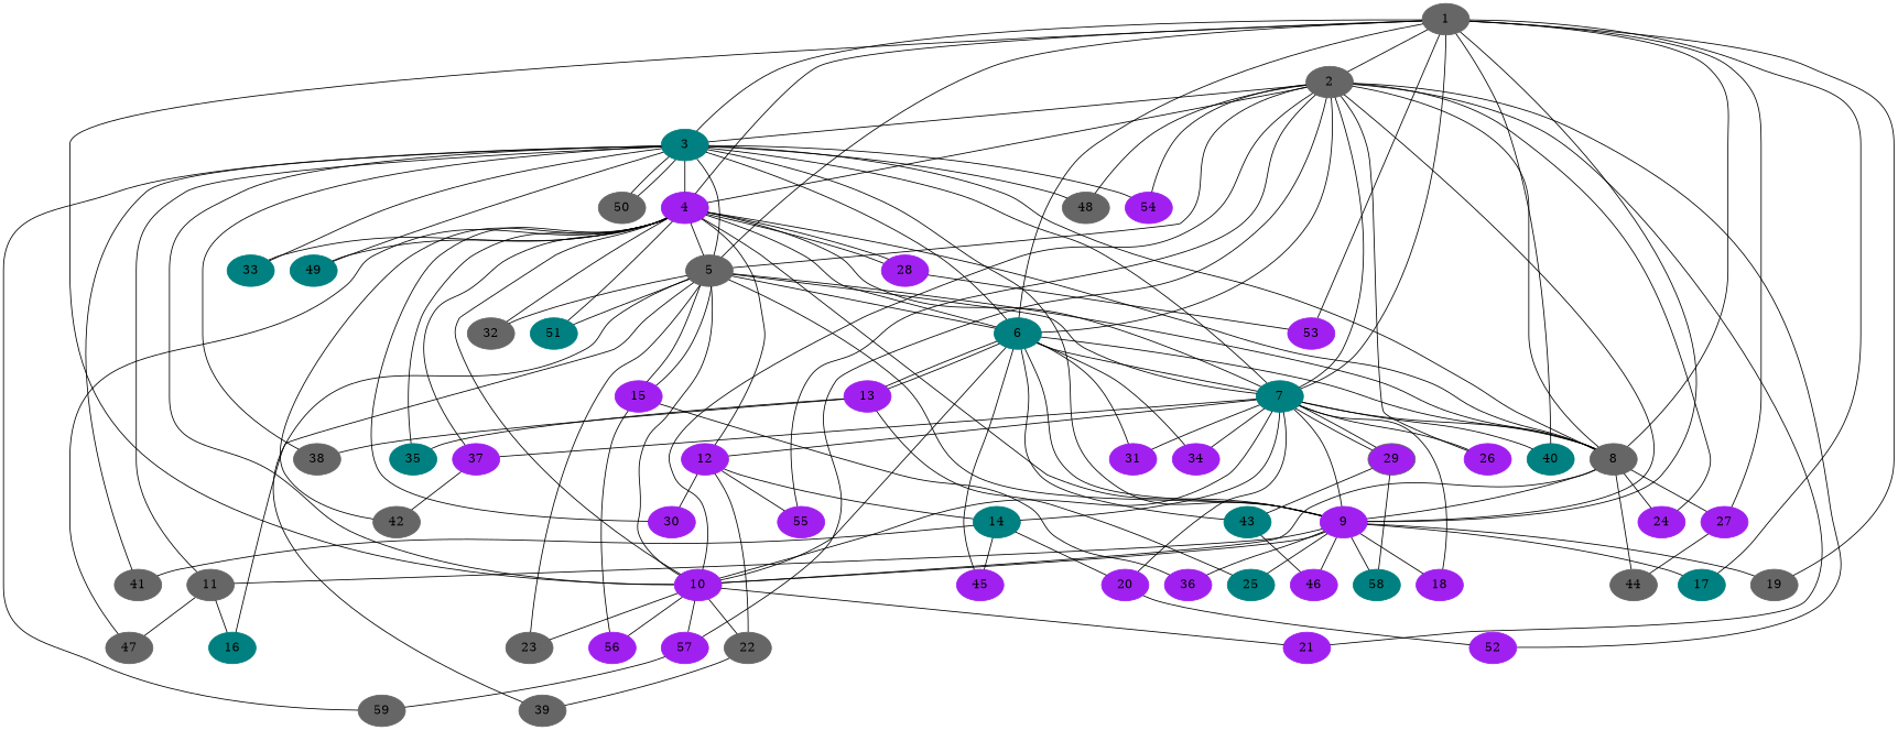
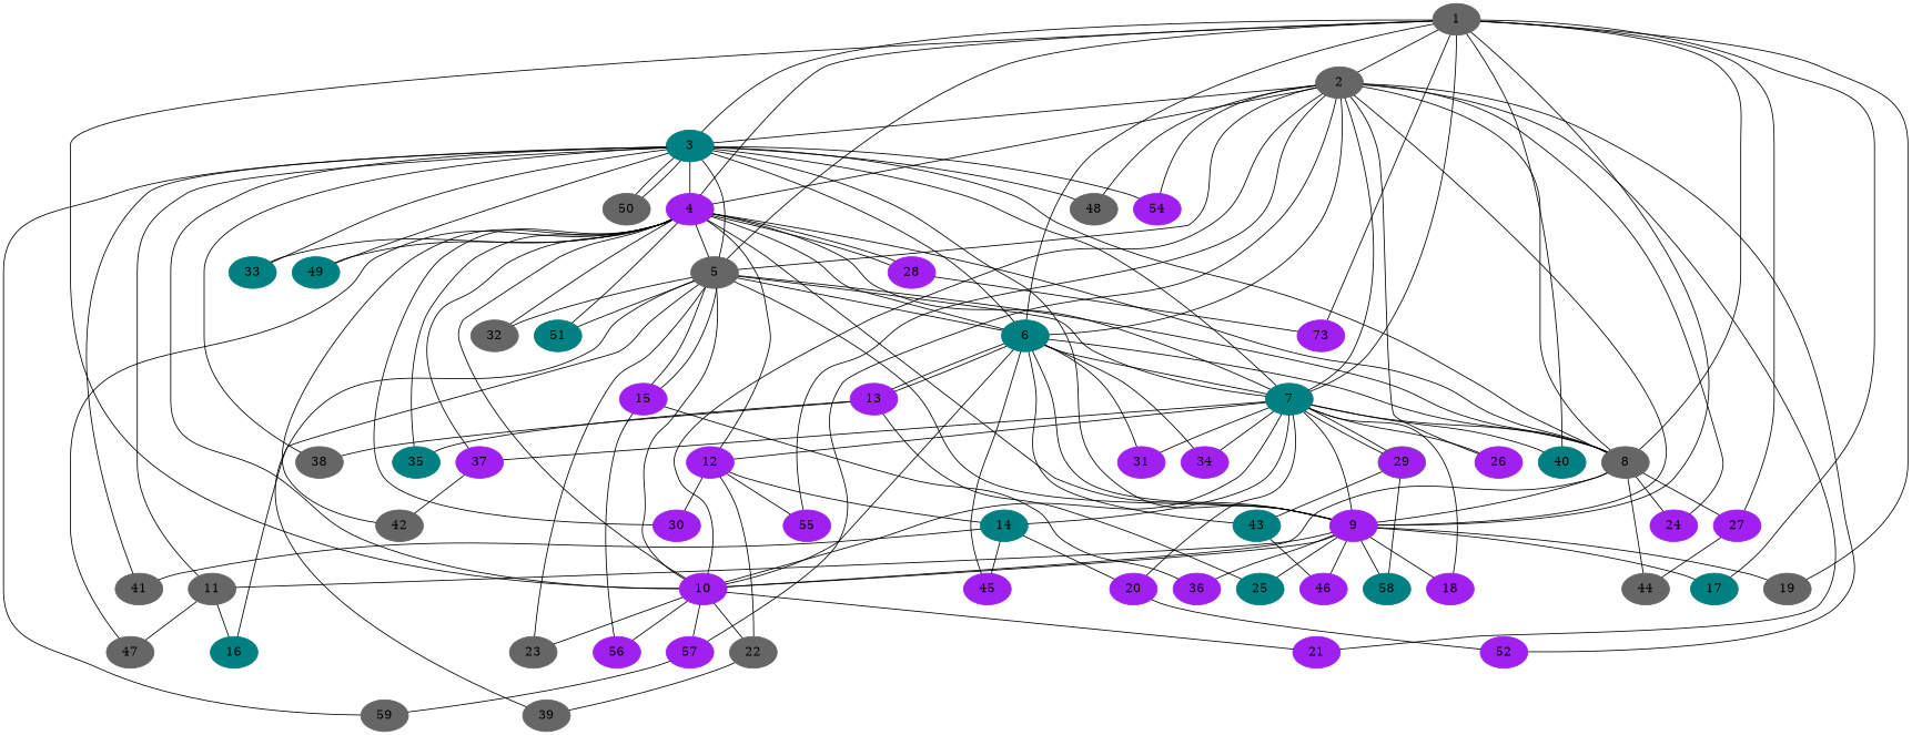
  graph {
    node [color=purple style=filled]
    1 [color=gray40]
    2 [color=gray40]
    3 [color=teal]
    4
    5 [color=gray40]
    6 [color=teal]
    7 [color=teal]
    8 [color=gray40]
    9
    10
    17 [color=teal]
    19 [color=gray40]
    27
    40 [color=teal]
-   53
+   53 [label=73]
    21
    24
    26
    48 [color=gray40]
    52
    54
    55
    57
    11 [color=gray40]
    33 [color=teal]
    38 [color=gray40]
    41 [color=gray40]
    49 [color=teal]
    50 [color=gray40]
    59 [color=gray40]
    12
    28
    30
    32 [color=gray40]
    35 [color=teal]
    37
    42 [color=gray40]
    47 [color=gray40]
    51 [color=teal]
    15
    16 [color=teal]
    23 [color=gray40]
    39 [color=gray40]
    13
    31
    34
    43 [color=teal]
    45
    14 [color=teal]
    18
    20
    29 [color=gray40 fillcolor=purple]
    44 [color=gray40]
    25 [color=teal]
    36
    46
    58 [color=teal]
    22 [color=gray40]
    56
    1 -- 2
    1 -- 3
    1 -- 4
    1 -- 5
    1 -- 6
    1 -- 7
    1 -- 8
    1 -- 9
    1 -- 10
    1 -- 17
    1 -- 19
    1 -- 27
    1 -- 40
    1 -- 53
    2 -- 3
    2 -- 4
    2 -- 5
    2 -- 6
    2 -- 7
    2 -- 8
    2 -- 9
    2 -- 10
    2 -- 21
    2 -- 24
    2 -- 26
    2 -- 48
    2 -- 52
    2 -- 54
    2 -- 55
    2 -- 57
    3 -- 4
    3 -- 5
    3 -- 6
    3 -- 7
    3 -- 8
    3 -- 9
    3 -- 10
    3 -- 48
    3 -- 54
    3 -- 11
    3 -- 33
    3 -- 38
    3 -- 41
    3 -- 49
    3 -- 50
    3 -- 50
    3 -- 59
    4 -- 5
    4 -- 6
    4 -- 7
    4 -- 8
    4 -- 9
    4 -- 10
    4 -- 33
    4 -- 49
    4 -- 12
    4 -- 28
    4 -- 28
    4 -- 30
    4 -- 32
    4 -- 35
    4 -- 37
    4 -- 42
    4 -- 47
    4 -- 51
    5 -- 6
    5 -- 7
    5 -- 8
    5 -- 9
    5 -- 10
    5 -- 32
    5 -- 51
    5 -- 15
    5 -- 15
    5 -- 16
    5 -- 23
    5 -- 39
    6 -- 7
    6 -- 8
    6 -- 9
    6 -- 10
    6 -- 13
    6 -- 13
    6 -- 31
    6 -- 34
    6 -- 43
    6 -- 45
    7 -- 8
    7 -- 9
    7 -- 10
    7 -- 40
    7 -- 26
    7 -- 12
    7 -- 37
    7 -- 31
    7 -- 34
    7 -- 14
    7 -- 18
    7 -- 20
    7 -- 29
    7 -- 29
    8 -- 9
    8 -- 10
    8 -- 27
    8 -- 24
    8 -- 44
    9 -- 10
    9 -- 17
    9 -- 19
    9 -- 11
    9 -- 18
    9 -- 25
    9 -- 36
    9 -- 46
    9 -- 58
    10 -- 21
    10 -- 57
    10 -- 23
    10 -- 22
    10 -- 56
    27 -- 44
    57 -- 59
    11 -- 47
    11 -- 16
    12 -- 55
    12 -- 30
    12 -- 14
    12 -- 22
    28 -- 53
    37 -- 42
    15 -- 36
    15 -- 56
    13 -- 38
    13 -- 35
    13 -- 25
    43 -- 46
    14 -- 41
    14 -- 45
    14 -- 20
    20 -- 52
    29 -- 43
    29 -- 58
    22 -- 39
  }
